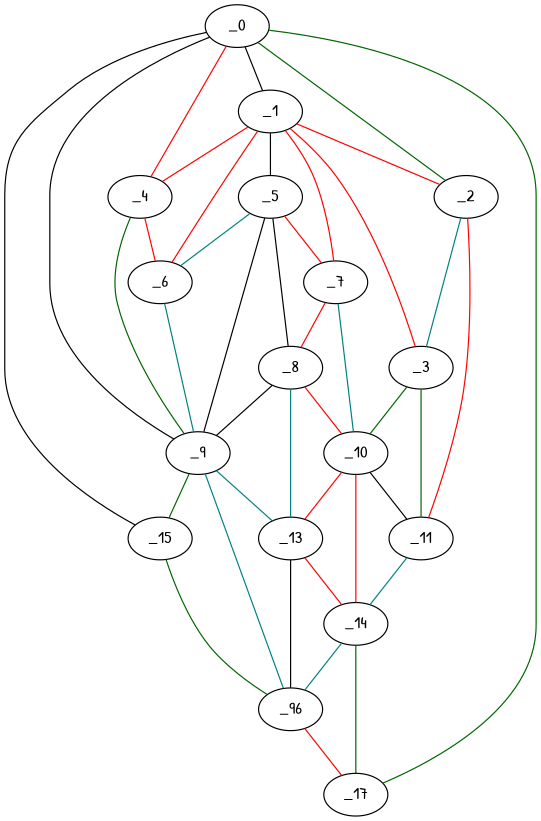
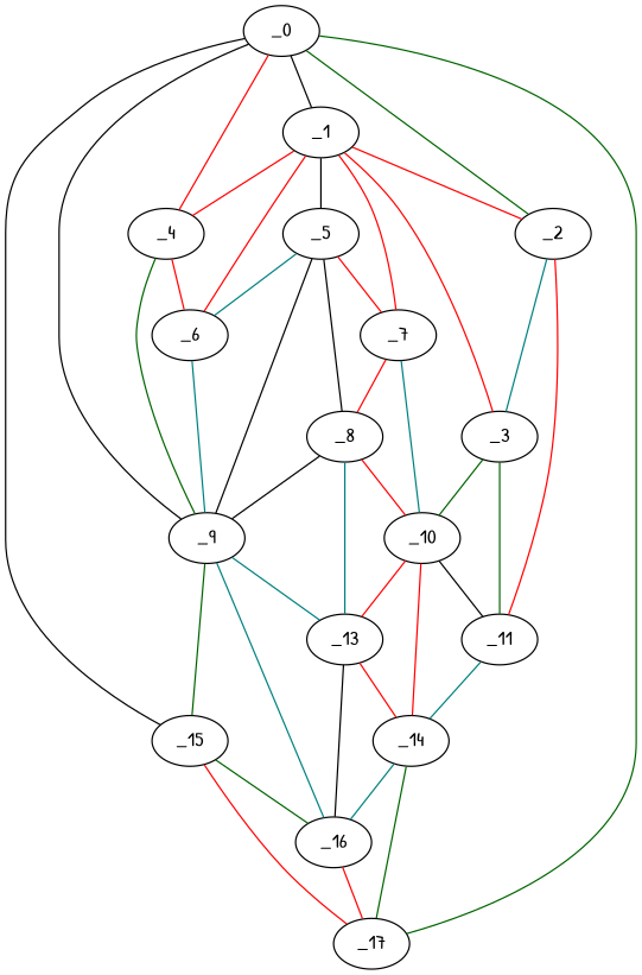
  graph {
    fontname="Patrick Hand"
    node [fontname="Patrick Hand" x=25 y=59]
    edge [color=red fontname="Patrick Hand" valence=2]
    _0 [x=18 y=14]
    _1 [y=61]
    _2 [y=107]
    _4 [x=29 y=54]
    _9 [x=42]
    _15 [x=109 y=21]
    _17 [x=111 y=14]
    _3 [x=27 y=101]
    _5 [x=34 y=64]
    _6 [x=35]
    _7 [x=38 y=82]
    _11 [x=60 y=117]
    _13 [x=107]
-   _16 [x=110 y=29 label=_96]
+   _16 [x=110 y=29]
    _10 [x=43 y=88]
    _8 [x=41 y=68]
    _14 [x=107 y=104]
    _0 -- _1 [color=black valence=1]
    _0 -- _2 [color=darkgreen valence=1]
    _0 -- _4
    _0 -- _9 [color=black]
    _0 -- _15 [color=black]
    _0 -- _17 [color=darkgreen valence=1]
    _1 -- _2
    _1 -- _4
    _1 -- _3
    _1 -- _5 [color=black]
    _1 -- _6
    _1 -- _7
    _2 -- _3 [color=teal valence=1]
    _2 -- _11 [valence=1]
    _4 -- _9 [color=darkgreen]
    _4 -- _6
    _9 -- _15 [color=darkgreen]
    _9 -- _13 [color=teal]
    _9 -- _16 [color=teal]
+   _15 -- _17
    _15 -- _16 [color=darkgreen]
    _3 -- _11 [color=darkgreen]
    _3 -- _10 [color=darkgreen]
    _5 -- _9 [color=black]
    _5 -- _6 [color=teal]
    _5 -- _7 [valence=1]
    _5 -- _8 [color=black]
    _6 -- _9 [color=teal]
    _7 -- _10 [color=teal]
    _7 -- _8
    _11 -- _14 [color=teal valence=1]
    _13 -- _16 [color=black valence=1]
    _13 -- _14 [valence=1]
    _16 -- _17
    _10 -- _11 [color=black valence=1]
    _10 -- _13
    _10 -- _14
    _8 -- _9 [color=black]
    _8 -- _13 [color=teal]
    _8 -- _10 [valence=1]
    _14 -- _17 [color=darkgreen valence=1]
    _14 -- _16 [color=teal valence=1]
  }
